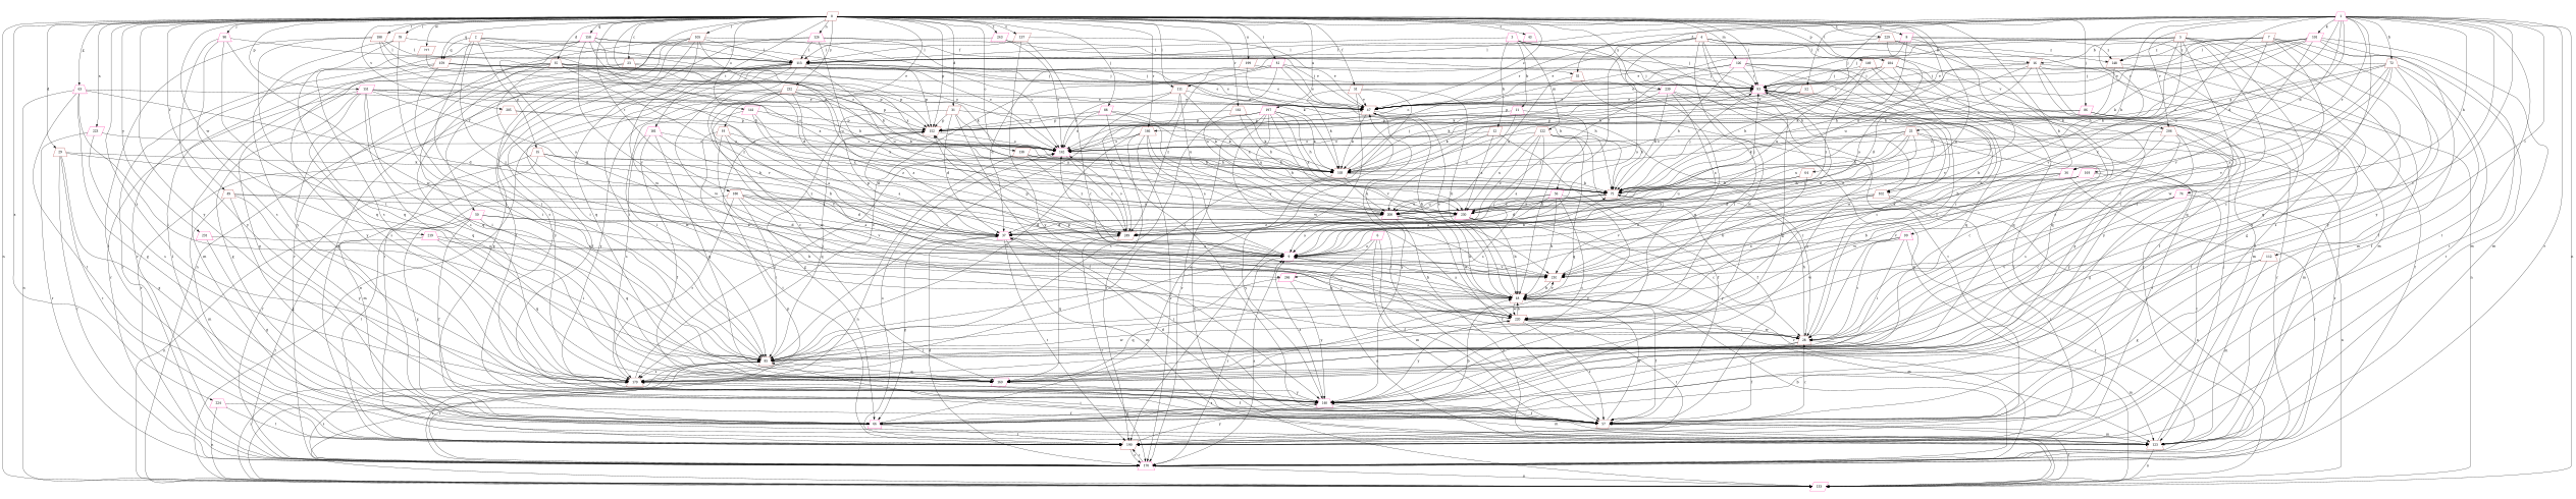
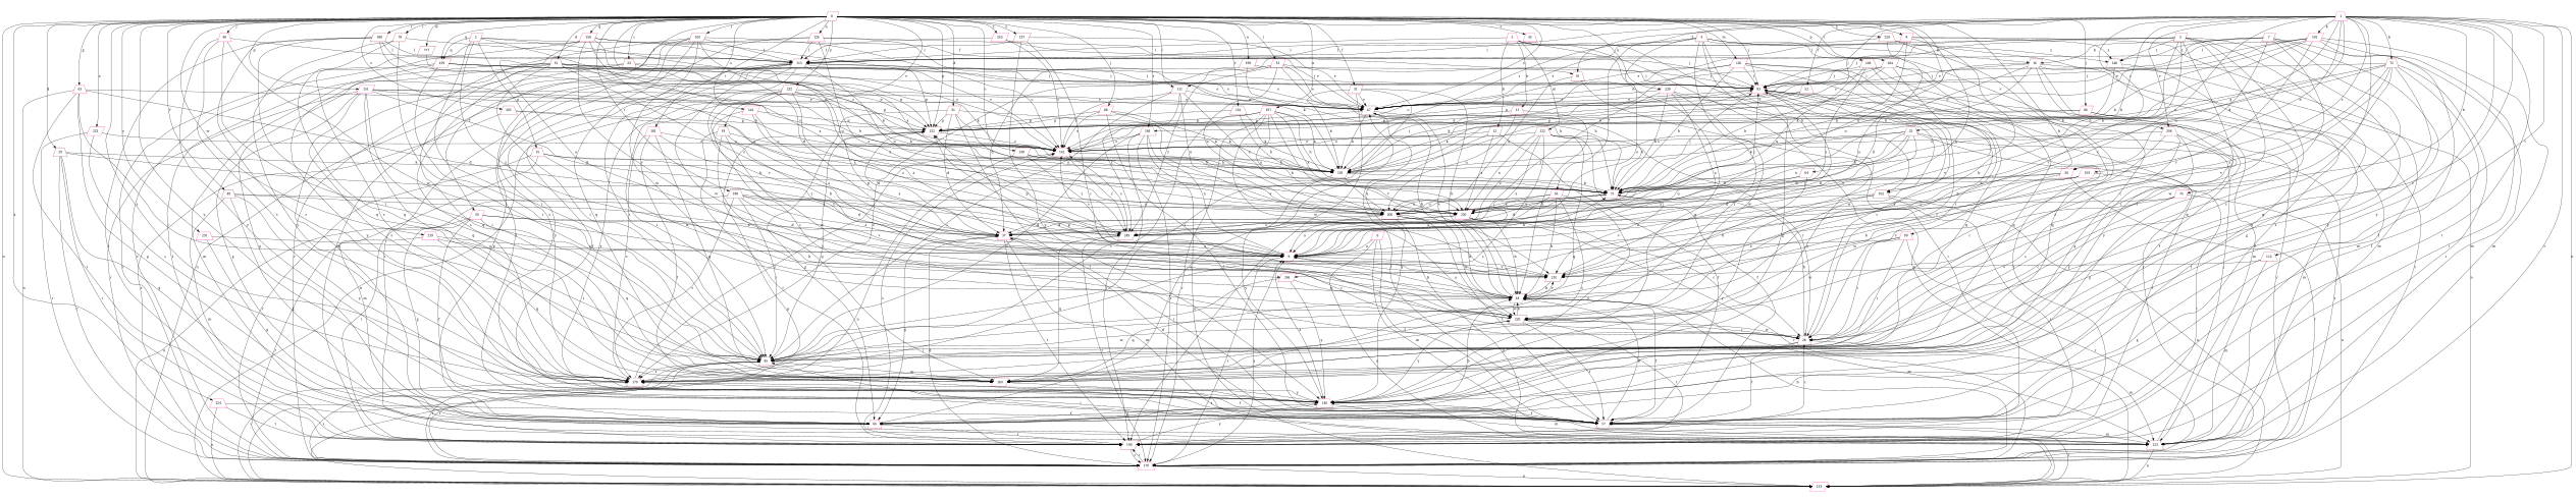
  strict digraph {
    fontname="Noto Serif"
    node [color=brown fontname="Noto Serif" shape=parallelogram]
    edge [fontname="Noto Serif"]
    8 [color=deeppink]
    0
    9 [color=deeppink]
    23 [shape=trapezium]
    29 [shape=trapezium]
    31
    35 [shape=trapezium]
    39 [shape=trapezium]
    43 [color=deeppink shape=trapezium]
    47
    49 [shape=trapezium]
    50 [color=deeppink]
    51
    63 [color=deeppink shape=trapezium]
    78
    82 [color=deeppink]
    86 [color=deeppink]
    88 [color=deeppink]
    90 [color=deeppink shape=trapezium]
    93 [color=deeppink shape=trapezium]
    99 [color=deeppink shape=trapezium]
    105
    111
    120 [color=deeppink]
    126 [color=deeppink shape=trapezium]
    133 [color=deeppink]
    137
    138
    141 [color=deeppink]
    149 [shape=trapezium]
    151 [color=deeppink]
    152
    158 [color=deeppink]
    159
    161 [shape=trapezium]
    166 [shape=trapezium]
    179 [shape=trapezium]
    180 [shape=trapezium]
    181 [color=deeppink shape=trapezium]
    184
    188
    197 [color=deeppink]
    199
    200 [color=deeppink shape=trapezium]
    205 [shape=trapezium]
    217
    219 [color=deeppink shape=trapezium]
    223 [color=deeppink]
    224 [color=deeppink shape=trapezium]
    229 [shape=trapezium]
    230 [color=deeppink]
    231 [color=deeppink shape=trapezium]
    232
    239 [color=deeppink]
    240 [color=deeppink shape=trapezium]
    243 [color=deeppink]
    75
    113
    248 [shape=trapezium]
    123 [shape=trapezium]
    18
    142 [color=deeppink shape=trapezium]
    170 [color=deeppink shape=trapezium]
    210
    66 [color=deeppink shape=trapezium]
    103
    190
    249
    57
    37 [color=deeppink shape=trapezium]
    85 [shape=trapezium]
    160 [color=deeppink]
    220
    28 [shape=trapezium]
    1 [color=deeppink shape=trapezium]
    25 [shape=trapezium]
    36 [color=deeppink]
    52 [shape=trapezium]
    55 [shape=trapezium]
    64
    72 [shape=trapezium]
    74 [color=deeppink]
    101 [color=deeppink]
    112 [shape=trapezium]
    169 [color=deeppink]
    206 [shape=trapezium]
    246 [color=deeppink]
    2
    65 [shape=trapezium]
    3 [color=deeppink shape=trapezium]
    11 [color=deeppink shape=trapezium]
    12
    102 [shape=trapezium]
    122 [shape=trapezium]
    4 [shape=trapezium]
    16
    56 [color=deeppink]
    5
    6 [color=deeppink]
    7
    8 -> 93 [label=j]
    8 -> 75 [label=h]
    8 -> 113 [label=l]
    8 -> 248 [label=z]
    8 -> 123 [label=m]
    8 -> 18 [label=b]
    0 -> 8 [label=a]
    0 -> 9 [label=a]
    0 -> 23 [label=c]
    0 -> 29 [label=d]
    0 -> 31 [label=d]
    0 -> 35 [label=d]
    0 -> 39 [label=e]
    0 -> 43 [label=e]
    0 -> 47 [label=e]
    0 -> 49 [label=f]
    0 -> 50 [label=f]
    0 -> 51 [label=f]
    0 -> 63 [label=g]
    0 -> 78 [label=i]
    0 -> 82 [label=i]
    0 -> 86 [label=j]
    0 -> 88 [label=j]
    0 -> 90 [label=j]
    0 -> 93 [label=j]
    0 -> 99 [label=k]
    0 -> 105 [label=l]
    0 -> 111 [label=l]
    0 -> 120 [label=m]
    0 -> 126 [label=n]
    0 -> 133 [label=n]
    0 -> 137 [label=o]
    0 -> 138 [label=o]
    0 -> 141 [label=o]
    0 -> 149 [label=p]
    0 -> 151 [label=p]
    0 -> 152 [label=p]
    0 -> 158 [label=q]
    0 -> 159 [label=q]
    0 -> 161 [label=r]
    0 -> 166 [label=r]
    0 -> 179 [label=s]
    0 -> 180 [label=t]
    0 -> 181 [label=t]
    0 -> 184 [label=t]
    0 -> 188 [label=t]
    0 -> 197 [label=u]
    0 -> 199 [label=u]
    0 -> 200 [label=u]
    0 -> 205 [label=v]
    0 -> 217 [label=w]
    0 -> 219 [label=w]
    0 -> 223 [label=x]
    0 -> 224 [label=x]
    0 -> 229 [label=x]
    0 -> 230 [label=x]
    0 -> 231 [label=y]
    0 -> 232 [label=y]
    0 -> 239 [label=y]
    0 -> 240 [label=y]
    0 -> 243 [label=z]
    9 -> 152 [label=p]
    9 -> 75 [label=h]
    9 -> 18 [label=b]
    9 -> 142 [label=o]
    9 -> 170 [label=r]
    9 -> 210 [label=v]
    23 -> 93 [label=j]
    23 -> 179 [label=s]
    23 -> 66 [label=g]
    23 -> 103 [label=k]
    29 -> 170 [label=r]
    29 -> 66 [label=g]
    29 -> 103 [label=k]
    29 -> 190 [label=t]
    29 -> 249 [label=z]
    31 -> 152 [label=p]
    31 -> 200 [label=u]
    31 -> 66 [label=g]
    31 -> 103 [label=k]
    31 -> 57 [label=f]
    31 -> 37 [label=d]
    35 -> 47 [label=e]
    35 -> 93 [label=j]
    35 -> 152 [label=p]
    35 -> 75 [label=h]
    35 -> 123 [label=m]
    35 -> 66 [label=g]
    35 -> 103 [label=k]
    35 -> 190 [label=l]
    35 -> 249 [label=z]
    35 -> 85 [label=i]
    35 -> 160 [label=q]
    39 -> 9 [label=a]
    39 -> 142 [label=o]
    39 -> 190 [label=t]
    39 -> 160 [label=q]
    39 -> 220 [label=w]
    47 -> 152 [label=p]
    47 -> 75 [label=h]
    47 -> 18 [label=b]
    47 -> 103 [label=k]
    47 -> 57 [label=f]
    49 -> 9 [label=a]
    49 -> 230 [label=x]
    49 -> 240 [label=y]
    49 -> 123 [label=m]
    49 -> 66 [label=g]
    50 -> 133 [label=n]
    50 -> 18 [label=b]
    50 -> 66 [label=g]
    50 -> 57 [label=f]
    50 -> 37 [label=d]
    50 -> 160 [label=q]
    51 -> 47 [label=e]
    51 -> 18 [label=b]
    51 -> 103 [label=k]
    51 -> 190 [label=t]
    51 -> 85 [label=i]
    63 -> 47 [label=e]
    63 -> 133 [label=n]
    63 -> 66 [label=g]
    63 -> 190 [label=t]
    63 -> 37 [label=d]
    63 -> 85 [label=i]
    78 -> 240 [label=y]
    78 -> 113 [label=l]
    78 -> 85 [label=i]
    78 -> 160 [label=q]
    82 -> 47 [label=e]
    82 -> 93 [label=j]
    82 -> 179 [label=s]
    82 -> 200 [label=u]
    82 -> 75 [label=h]
    82 -> 249 [label=z]
    86 -> 152 [label=p]
    86 -> 123 [label=m]
    86 -> 103 [label=k]
    86 -> 57 [label=f]
    88 -> 152 [label=p]
    88 -> 142 [label=o]
    88 -> 210 [label=v]
    88 -> 103 [label=k]
    88 -> 57 [label=f]
    90 -> 179 [label=s]
    90 -> 240 [label=y]
    90 -> 113 [label=l]
    90 -> 85 [label=i]
    90 -> 220 [label=w]
    93 -> 47 [label=e]
    93 -> 170 [label=r]
    93 -> 103 [label=k]
    93 -> 190 [label=t]
    93 -> 220 [label=w]
    93 -> 28 [label=c]
    99 -> 9 [label=a]
    99 -> 170 [label=r]
    99 -> 85 [label=i]
    99 -> 220 [label=w]
    99 -> 28 [label=c]
    105 -> 133 [label=n]
    105 -> 179 [label=s]
    105 -> 113 [label=l]
    105 -> 142 [label=o]
    105 -> 170 [label=r]
    105 -> 37 [label=d]
    105 -> 160 [label=q]
    105 -> 220 [label=w]
    111 -> 47 [label=e]
    111 -> 200 [label=u]
    111 -> 230 [label=x]
    111 -> 142 [label=o]
    111 -> 249 [label=z]
    111 -> 85 [label=i]
    120 -> 93 [label=j]
    120 -> 75 [label=h]
    120 -> 142 [label=o]
    120 -> 170 [label=r]
    120 -> 103 [label=k]
    120 -> 160 [label=q]
    120 -> 28 [label=c]
    126 -> 93 [label=j]
    126 -> 113 [label=l]
    126 -> 103 [label=k]
    126 -> 190 [label=t]
    126 -> 249 [label=z]
    126 -> 57 [label=f]
    133 -> 152 [label=p]
    133 -> 57 [label=f]
    133 -> 85 [label=i]
    137 -> 47 [label=e]
    137 -> 240 [label=y]
    137 -> 113 [label=l]
    137 -> 28 [label=c]
    138 -> 133 [label=n]
    138 -> 75 [label=h]
    138 -> 103 [label=k]
    138 -> 249 [label=z]
    141 -> 9 [label=a]
    141 -> 152 [label=p]
    141 -> 249 [label=z]
    141 -> 28 [label=c]
    149 -> 93 [label=j]
    149 -> 200 [label=u]
    149 -> 123 [label=m]
    149 -> 249 [label=z]
    149 -> 160 [label=q]
    151 -> 47 [label=e]
    151 -> 152 [label=p]
    151 -> 179 [label=s]
    151 -> 142 [label=o]
    151 -> 170 [label=r]
    151 -> 66 [label=g]
    151 -> 37 [label=d]
    151 -> 85 [label=i]
    151 -> 160 [label=q]
    152 -> 142 [label=o]
    152 -> 37 [label=d]
    152 -> 85 [label=i]
    158 -> 9 [label=a]
    158 -> 179 [label=s]
    158 -> 200 [label=u]
    158 -> 113 [label=l]
    158 -> 142 [label=o]
    158 -> 170 [label=r]
    158 -> 210 [label=v]
    158 -> 249 [label=z]
    159 -> 47 [label=e]
    159 -> 93 [label=j]
    159 -> 152 [label=p]
    159 -> 240 [label=y]
    159 -> 170 [label=r]
    159 -> 85 [label=i]
    161 -> 152 [label=p]
    161 -> 75 [label=h]
    161 -> 103 [label=k]
    166 -> 9 [label=a]
    166 -> 133 [label=n]
    166 -> 142 [label=o]
    166 -> 170 [label=r]
    166 -> 190 [label=t]
    166 -> 85 [label=i]
    179 -> 240 [label=y]
    179 -> 142 [label=o]
    180 -> 9 [label=a]
    180 -> 179 [label=s]
    180 -> 200 [label=u]
    180 -> 210 [label=v]
    180 -> 190 [label=t]
    180 -> 37 [label=d]
    180 -> 85 [label=i]
    181 -> 179 [label=s]
    181 -> 142 [label=o]
    181 -> 210 [label=v]
    181 -> 57 [label=f]
    181 -> 160 [label=q]
    184 -> 47 [label=e]
    184 -> 93 [label=j]
    184 -> 75 [label=h]
    184 -> 210 [label=v]
    184 -> 66 [label=g]
    184 -> 160 [label=q]
+   188 -> 179 [label=s]
    188 -> 75 [label=h]
    188 -> 113 [label=l]
    188 -> 142 [label=o]
    188 -> 190 [label=t]
    188 -> 160 [label=q]
    197 -> 152 [label=p]
    197 -> 179 [label=s]
    197 -> 200 [label=u]
    197 -> 230 [label=x]
    197 -> 75 [label=h]
    197 -> 170 [label=r]
    197 -> 210 [label=v]
    197 -> 103 [label=k]
    197 -> 220 [label=w]
    199 -> 93 [label=j]
    199 -> 75 [label=h]
    199 -> 37 [label=d]
    200 -> 9 [label=a]
    200 -> 133 [label=n]
    200 -> 18 [label=b]
    200 -> 57 [label=f]
    200 -> 37 [label=d]
    200 -> 220 [label=w]
    205 -> 152 [label=p]
    205 -> 230 [label=x]
    205 -> 170 [label=r]
    217 -> 142 [label=o]
    219 -> 9 [label=a]
    219 -> 170 [label=r]
    219 -> 85 [label=i]
    219 -> 160 [label=q]
    223 -> 179 [label=s]
    223 -> 142 [label=o]
    223 -> 170 [label=r]
    224 -> 133 [label=n]
    224 -> 190 [label=t]
    224 -> 57 [label=f]
    229 -> 9 [label=a]
    229 -> 179 [label=s]
    229 -> 113 [label=l]
    229 -> 123 [label=m]
    230 -> 93 [label=j]
    230 -> 18 [label=b]
    230 -> 170 [label=r]
    230 -> 249 [label=z]
    230 -> 37 [label=d]
    230 -> 28 [label=c]
    231 -> 9 [label=a]
    231 -> 66 [label=g]
    232 -> 9 [label=a]
    232 -> 47 [label=e]
    232 -> 133 [label=n]
    232 -> 230 [label=x]
    232 -> 240 [label=y]
    232 -> 75 [label=h]
    232 -> 18 [label=b]
    232 -> 85 [label=i]
    239 -> 9 [label=a]
    239 -> 47 [label=e]
    239 -> 240 [label=y]
    239 -> 75 [label=h]
    239 -> 249 [label=z]
    239 -> 220 [label=w]
    240 -> 9 [label=a]
    240 -> 123 [label=m]
    240 -> 66 [label=g]
    240 -> 57 [label=f]
    243 -> 47 [label=e]
    243 -> 113 [label=l]
    243 -> 142 [label=o]
    75 -> 93 [label=j]
    75 -> 200 [label=u]
    75 -> 230 [label=x]
    75 -> 210 [label=v]
    75 -> 37 [label=d]
    113 -> 47 [label=e]
    113 -> 93 [label=j]
    113 -> 152 [label=p]
    113 -> 200 [label=u]
    113 -> 240 [label=y]
    113 -> 210 [label=v]
    113 -> 66 [label=g]
    113 -> 190 [label=t]
    113 -> 57 [label=f]
    113 -> 85 [label=i]
    113 -> 220 [label=w]
    248 -> 103 [label=k]
    248 -> 57 [label=f]
    123 -> 93 [label=j]
    123 -> 133 [label=n]
    123 -> 85 [label=i]
    18 -> 9 [label=a]
    18 -> 47 [label=e]
    18 -> 123 [label=m]
    18 -> 210 [label=v]
    18 -> 57 [label=f]
    18 -> 160 [label=q]
    18 -> 220 [label=w]
    142 -> 103 [label=k]
    142 -> 249 [label=z]
    170 -> 9 [label=a]
    170 -> 133 [label=n]
    170 -> 179 [label=s]
    170 -> 18 [label=b]
    170 -> 190 [label=t]
    170 -> 37 [label=d]
    170 -> 85 [label=i]
    210 -> 93 [label=j]
    210 -> 18 [label=b]
    66 -> 47 [label=e]
    66 -> 18 [label=b]
    66 -> 190 [label=t]
    103 -> 93 [label=j]
    103 -> 200 [label=u]
    103 -> 240 [label=y]
    103 -> 75 [label=h]
    190 -> 240 [label=y]
    190 -> 142 [label=o]
    190 -> 170 [label=r]
    249 -> 142 [label=o]
    249 -> 170 [label=r]
    249 -> 160 [label=q]
    57 -> 179 [label=s]
    57 -> 123 [label=m]
    57 -> 18 [label=b]
    57 -> 37 [label=d]
    57 -> 28 [label=c]
    37 -> 9 [label=a]
    37 -> 152 [label=p]
    37 -> 123 [label=m]
    37 -> 66 [label=g]
    37 -> 190 [label=t]
    37 -> 28 [label=c]
    85 -> 179 [label=s]
    85 -> 170 [label=r]
    85 -> 160 [label=q]
    85 -> 220 [label=w]
    160 -> 57 [label=f]
    220 -> 152 [label=p]
    220 -> 240 [label=y]
    220 -> 18 [label=b]
    220 -> 190 [label=t]
    220 -> 57 [label=f]
    220 -> 28 [label=c]
    28 -> 93 [label=j]
    28 -> 75 [label=h]
    28 -> 123 [label=m]
    28 -> 57 [label=f]
    28 -> 85 [label=i]
    28 -> 220 [label=w]
    1 -> 111 [label=l]
    1 -> 133 [label=n]
    1 -> 166 [label=r]
    1 -> 179 [label=s]
    1 -> 200 [label=u]
    1 -> 240 [label=y]
    1 -> 75 [label=h]
    1 -> 142 [label=o]
    1 -> 170 [label=r]
    1 -> 190 [label=t]
    1 -> 28 [label=c]
    1 -> 25 [label=c]
    1 -> 36 [label=d]
    1 -> 52 [label=f]
    1 -> 55 [label=f]
    1 -> 64 [label=g]
    1 -> 72 [label=h]
    1 -> 74 [label=h]
    1 -> 101 [label=k]
    1 -> 112 [label=l]
    1 -> 169 [label=r]
    1 -> 206 [label=v]
    1 -> 246 [label=z]
    25 -> 230 [label=x]
    25 -> 75 [label=h]
    25 -> 142 [label=o]
    25 -> 170 [label=r]
    25 -> 103 [label=k]
    25 -> 190 [label=t]
    25 -> 249 [label=z]
    25 -> 37 [label=d]
    36 -> 75 [label=h]
    36 -> 18 [label=b]
    36 -> 170 [label=r]
    36 -> 37 [label=d]
    52 -> 47 [label=e]
    52 -> 152 [label=p]
    52 -> 18 [label=b]
    55 -> 200 [label=u]
    55 -> 190 [label=t]
    64 -> 200 [label=u]
    64 -> 75 [label=h]
    64 -> 18 [label=b]
    72 -> 9 [label=a]
    72 -> 93 [label=j]
    72 -> 179 [label=s]
    72 -> 142 [label=o]
    72 -> 210 [label=v]
    72 -> 103 [label=k]
    72 -> 190 [label=t]
    72 -> 57 [label=f]
    72 -> 220 [label=w]
    74 -> 133 [label=n]
    74 -> 230 [label=x]
    74 -> 210 [label=v]
    74 -> 28 [label=c]
    101 -> 47 [label=e]
    101 -> 75 [label=h]
    101 -> 113 [label=l]
    101 -> 123 [label=m]
    101 -> 142 [label=o]
    101 -> 210 [label=v]
    101 -> 103 [label=k]
    101 -> 190 [label=t]
    101 -> 57 [label=f]
    112 -> 123 [label=m]
    112 -> 210 [label=v]
    112 -> 66 [label=g]
    169 -> 75 [label=h]
    169 -> 190 [label=t]
    169 -> 249 [label=z]
    169 -> 220 [label=w]
    206 -> 179 [label=s]
    206 -> 240 [label=y]
    206 -> 142 [label=o]
    206 -> 66 [label=g]
    206 -> 28 [label=c]
    246 -> 240 [label=y]
    246 -> 18 [label=b]
    246 -> 85 [label=i]
    2 -> 159 [label=q]
    2 -> 230 [label=x]
    2 -> 142 [label=o]
    2 -> 85 [label=i]
    2 -> 55 [label=f]
    2 -> 246 [label=z]
    2 -> 65 [label=g]
    65 -> 75 [label=h]
    65 -> 123 [label=m]
    65 -> 18 [label=b]
    65 -> 170 [label=r]
    65 -> 103 [label=k]
    3 -> 133 [label=n]
    3 -> 113 [label=l]
    3 -> 160 [label=q]
    3 -> 11 [label=b]
    3 -> 12 [label=b]
    3 -> 102 [label=k]
    3 -> 122 [label=m]
    11 -> 152 [label=p]
    11 -> 200 [label=u]
    11 -> 18 [label=b]
    12 -> 230 [label=x]
    12 -> 240 [label=y]
    12 -> 142 [label=o]
    12 -> 57 [label=f]
    102 -> 9 [label=a]
    102 -> 133 [label=n]
    102 -> 230 [label=x]
    102 -> 240 [label=y]
    102 -> 190 [label=t]
    122 -> 9 [label=a]
    122 -> 179 [label=s]
    122 -> 230 [label=x]
    122 -> 142 [label=o]
    122 -> 249 [label=z]
    122 -> 57 [label=f]
    122 -> 160 [label=q]
    122 -> 28 [label=c]
    4 -> 9 [label=a]
    4 -> 47 [label=e]
    4 -> 248 [label=z]
    4 -> 66 [label=g]
    4 -> 85 [label=i]
    4 -> 206 [label=v]
    4 -> 102 [label=k]
    4 -> 16 [label=b]
    4 -> 56 [label=f]
    16 -> 93 [label=j]
    16 -> 133 [label=n]
    16 -> 240 [label=y]
    16 -> 75 [label=u]
    16 -> 170 [label=r]
    16 -> 103 [label=k]
    16 -> 57 [label=f]
    16 -> 37 [label=d]
    56 -> 9 [label=a]
    56 -> 179 [label=s]
    56 -> 200 [label=u]
    56 -> 230 [label=x]
    56 -> 240 [label=y]
    56 -> 18 [label=b]
    5 -> 47 [label=e]
    5 -> 93 [label=j]
    5 -> 240 [label=y]
    5 -> 113 [label=l]
    5 -> 248 [label=z]
    5 -> 210 [label=v]
    5 -> 66 [label=g]
    5 -> 85 [label=i]
    5 -> 160 [label=q]
    5 -> 28 [label=c]
    5 -> 102 [label=k]
    6 -> 9 [label=a]
    6 -> 133 [label=n]
    6 -> 123 [label=m]
    6 -> 57 [label=f]
    7 -> 47 [label=e]
    7 -> 240 [label=y]
    7 -> 248 [label=z]
    7 -> 123 [label=m]
    7 -> 85 [label=i]
    7 -> 160 [label=q]
    7 -> 36 [label=d]
    7 -> 16 [label=b]
  }
